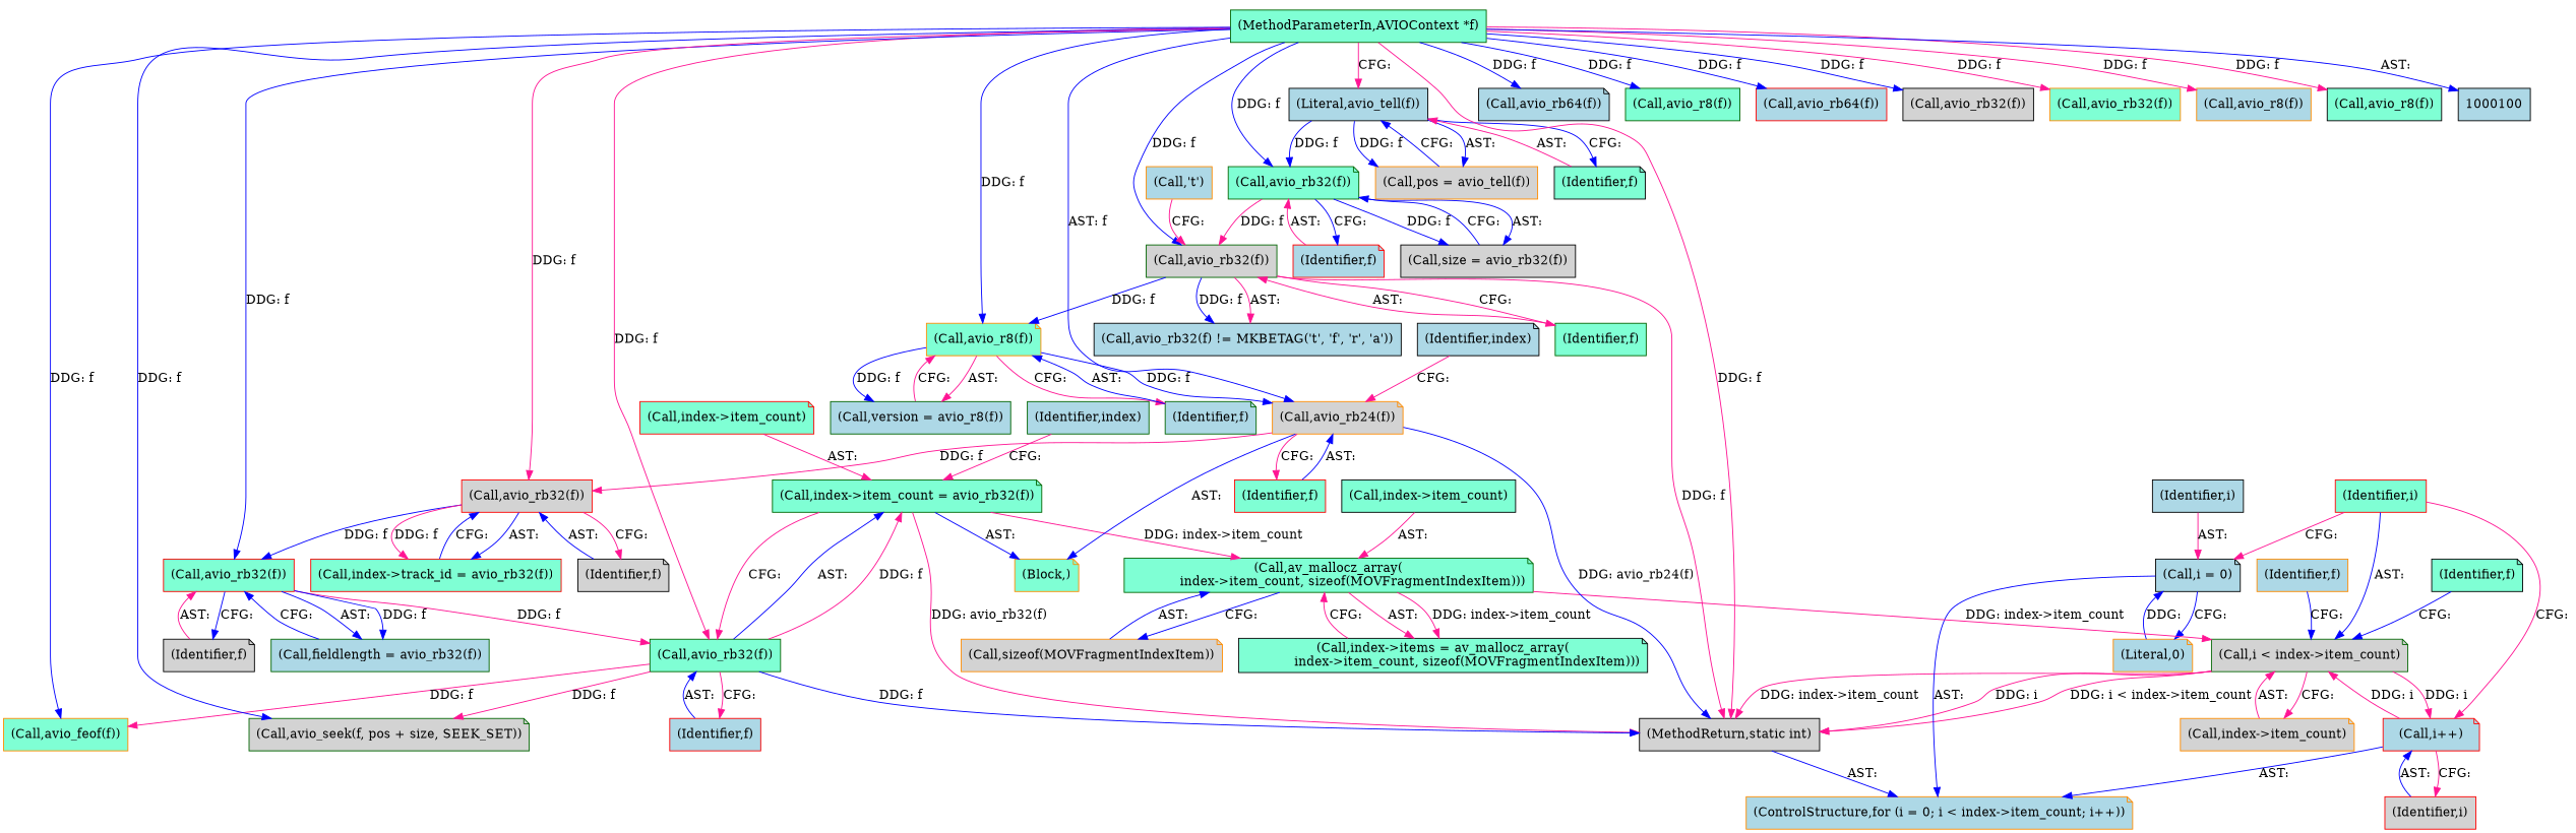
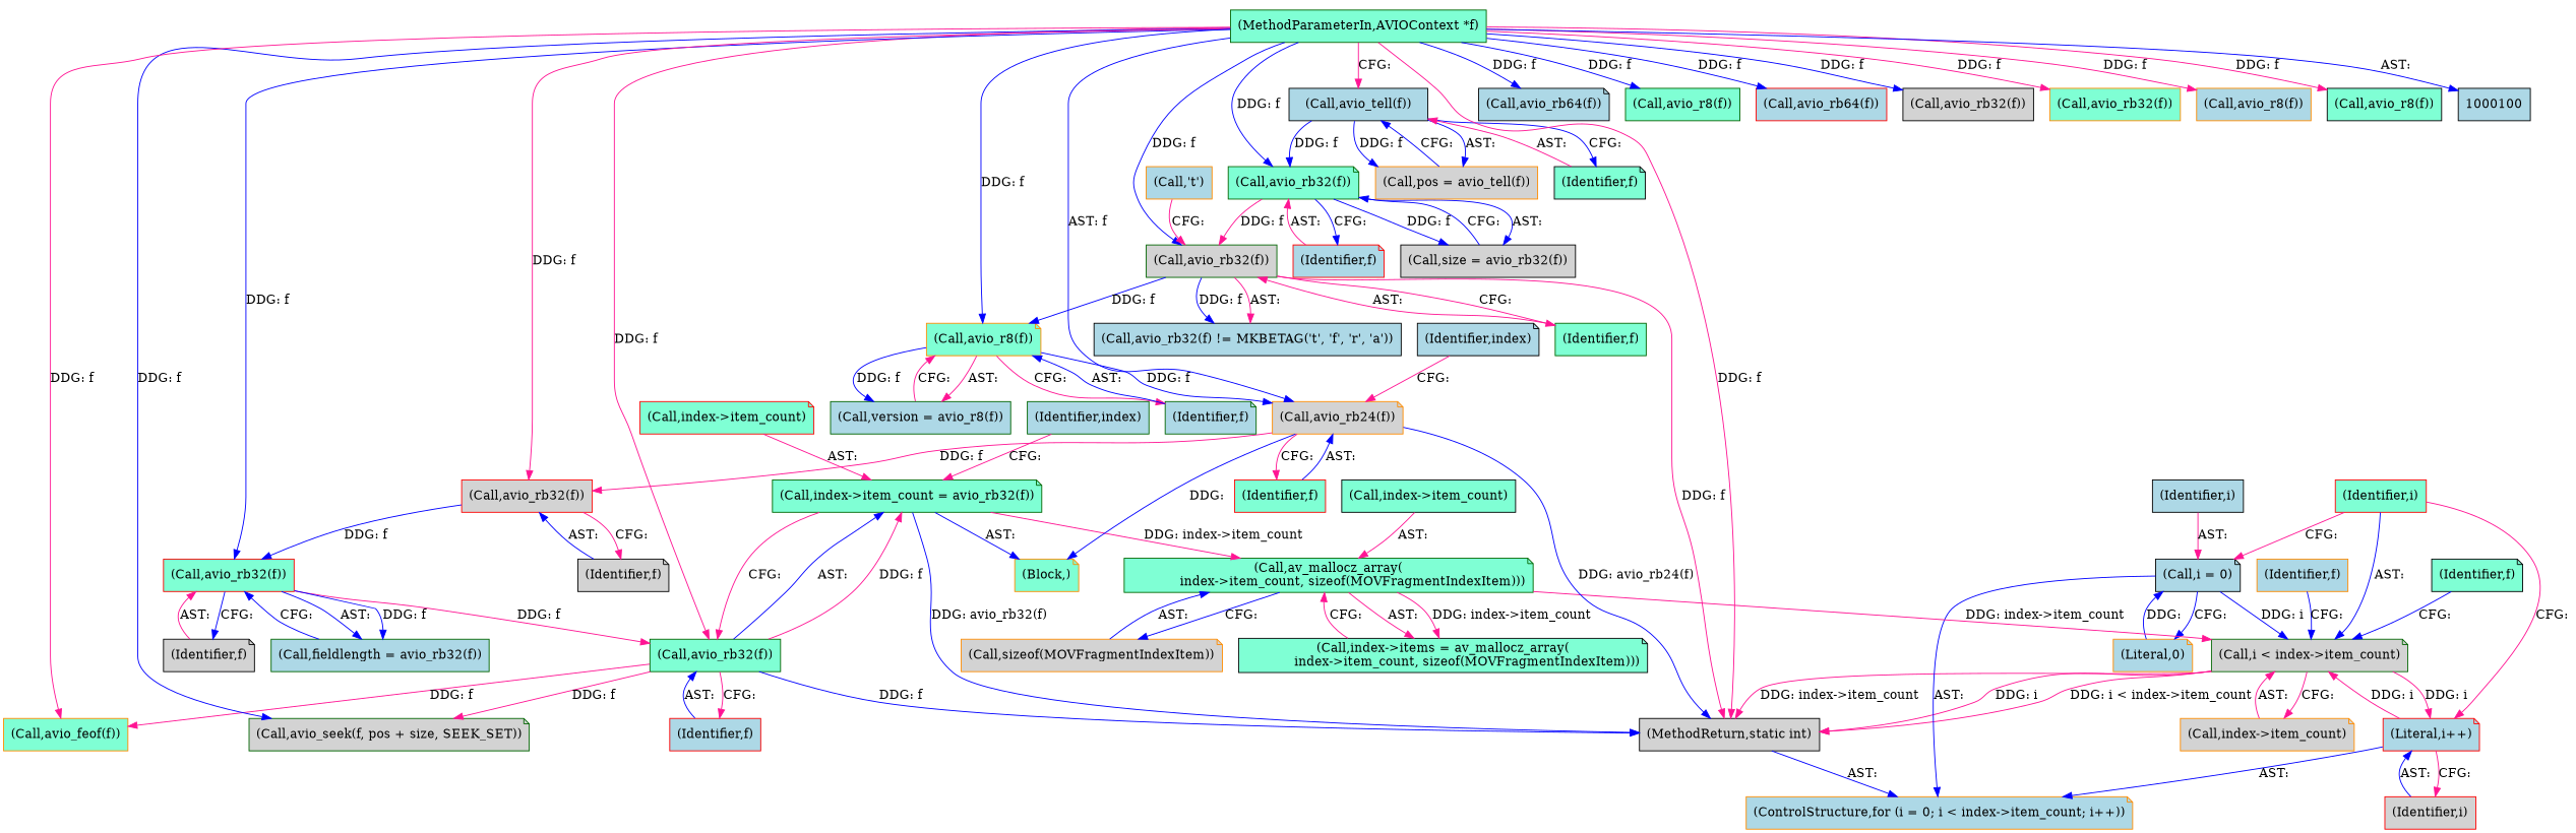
  digraph {
    node [color=black fillcolor=aquamarine shape=box style=filled]
    edge [color=blue]
    n1 [color=darkgreen fillcolor=lightgrey label="(Call,i < index->item_count)" shape=note]
-   n2 [color=red fillcolor=lightblue label="(Call,i++)" shape=note]
+   n2 [color=red fillcolor=lightblue label="(Literal,i++)" shape=note]
    n3 [color=darkorange fillcolor=lightgrey label="(Call,index->item_count)" shape=note]
    n4 [fillcolor=lightgrey label="(MethodReturn,static int)"]
    n5 [color=darkorange fillcolor=lightblue label="(ControlStructure,for (i = 0; i < index->item_count; i++))" shape=note]
    n6 [color=red fillcolor=lightgrey label="(Identifier,i)"]
    n7 [fillcolor=lightblue label="(Call,i = 0)" shape=note]
    n8 [color=darkorange fillcolor=lightblue label="(Literal,0)" shape=note]
    n9 [color=darkgreen label="(Call,av_mallocz_array(\n            index->item_count, sizeof(MOVFragmentIndexItem)))" shape=note]
    n10 [color=darkorange fillcolor=lightgrey label="(Call,sizeof(MOVFragmentIndexItem))" shape=note]
    n11 [label="(Call,index->items = av_mallocz_array(\n            index->item_count, sizeof(MOVFragmentIndexItem)))" shape=note]
    n12 [color=darkgreen label="(Call,index->item_count = avio_rb32(f))" shape=note]
    n13 [color=darkgreen label="(Call,avio_rb32(f))"]
    n14 [color=darkorange label="(Block,)" shape=note]
    n15 [color=darkgreen fillcolor=lightgrey label="(Call,avio_seek(f, pos + size, SEEK_SET))" shape=note]
    n16 [color=red fillcolor=lightblue label="(Identifier,f)"]
    n17 [color=darkorange label="(Call,avio_feof(f))"]
    n18 [color=red label="(Call,avio_rb32(f))"]
    n19 [fillcolor=lightgrey label="(Identifier,f)" shape=note]
    n20 [color=darkgreen fillcolor=lightblue label="(Call,fieldlength = avio_rb32(f))"]
    n21 [color=red fillcolor=lightgrey label="(Call,avio_rb32(f))"]
-   n22 [color=red label="(Call,index->track_id = avio_rb32(f))"]
    n23 [fillcolor=lightgrey label="(Identifier,f)" shape=note]
    n24 [color=darkorange fillcolor=lightgrey label="(Call,avio_rb24(f))" shape=note]
    n25 [color=red label="(Identifier,f)"]
    n26 [color=darkorange label="(Call,avio_r8(f))" shape=note]
    n27 [color=darkgreen fillcolor=lightblue label="(Identifier,f)" shape=note]
    n28 [color=darkgreen fillcolor=lightblue label="(Call,version = avio_r8(f))"]
    n29 [color=darkgreen fillcolor=lightgrey label="(Call,avio_rb32(f))"]
    n30 [fillcolor=lightblue label="(Call,avio_rb32(f) != MKBETAG('t', 'f', 'r', 'a'))"]
    n31 [color=darkgreen label="(Identifier,f)"]
    n32 [color=darkgreen label="(Call,avio_rb32(f))" shape=note]
    n33 [fillcolor=lightgrey label="(Call,size = avio_rb32(f))"]
    n34 [color=red fillcolor=lightblue label="(Identifier,f)" shape=note]
-   n35 [fillcolor=lightblue label="(Literal,avio_tell(f))"]
+   n35 [fillcolor=lightblue label="(Call,avio_tell(f))"]
    n36 [label="(Identifier,f)" shape=note]
    n37 [color=darkorange fillcolor=lightgrey label="(Call,pos = avio_tell(f))"]
    n38 [color=darkgreen label="(MethodParameterIn,AVIOContext *f)"]
    n39 [fillcolor=lightblue label="(Call,avio_rb64(f))" shape=note]
    n40 [color=darkgreen label="(Call,avio_r8(f))"]
    n41 [color=red fillcolor=lightblue label="(Call,avio_rb64(f))"]
    n42 [fillcolor=lightgrey label="(Call,avio_rb32(f))"]
    n43 [color=darkorange label="(Call,avio_rb32(f))"]
    n44 [color=darkorange fillcolor=lightblue label="(Call,avio_r8(f))"]
    n45 [label="(Call,avio_r8(f))"]
    1000100 [fillcolor=lightblue]
    n47 [fillcolor=lightblue label="(Identifier,index)" shape=note]
    n48 [color=red label="(Identifier,i)"]
    n49 [label="(Identifier,f)" shape=note]
    n50 [color=red label="(Call,index->item_count)" shape=note]
    n51 [color=darkorange fillcolor=lightblue label="(Call,'t')"]
    n52 [fillcolor=lightblue label="(Identifier,i)"]
    n53 [color=darkorange fillcolor=lightblue label="(Identifier,f)"]
    n54 [label="(Call,index->item_count)"]
    n55 [color=darkgreen fillcolor=lightblue label="(Identifier,index)"]
    n1 -> n2 [color=deeppink label="DDG: i"]
    n1 -> n3 [color=deeppink label="CFG: "]
    n1 -> n4 [color=deeppink label="DDG: i"]
    n1 -> n4 [color=deeppink label="DDG: i < index->item_count"]
    n1 -> n4 [color=deeppink label="DDG: index->item_count"]
    n2 -> n1 [color=deeppink label="DDG: i"]
    n2 -> n5 [label="AST: "]
    n2 -> n6 [color=deeppink label="CFG: "]
    n3 -> n1 [color=deeppink label="AST: "]
    n4 -> n5 [label="AST: "]
    n6 -> n2 [label="AST: "]
+   n7 -> n1 [label="DDG: i"]
    n7 -> n5 [label="AST: "]
    n7 -> n8 [label="CFG: "]
    n8 -> n7 [label="DDG: "]
    n9 -> n1 [color=deeppink label="DDG: index->item_count"]
    n9 -> n10 [label="CFG: "]
    n9 -> n11 [color=deeppink label="AST: "]
    n9 -> n11 [color=deeppink label="DDG: index->item_count"]
    n10 -> n9 [label="AST: "]
    n11 -> n9 [color=deeppink label="CFG: "]
-   n12 -> n4 [color=deeppink label="DDG: avio_rb32(f)"]
+   n12 -> n4 [label="DDG: avio_rb32(f)"]
    n12 -> n9 [color=deeppink label="DDG: index->item_count"]
    n12 -> n13 [color=deeppink label="CFG: "]
    n12 -> n14 [label="AST: "]
    n13 -> n4 [label="DDG: f"]
    n13 -> n12 [label="AST: "]
    n13 -> n12 [color=deeppink label="DDG: f"]
    n13 -> n15 [color=deeppink label="DDG: f"]
    n13 -> n16 [color=deeppink label="CFG: "]
    n13 -> n17 [color=deeppink label="DDG: f"]
    n16 -> n13 [label="AST: "]
    n18 -> n13 [color=deeppink label="DDG: f"]
    n18 -> n19 [label="CFG: "]
    n18 -> n20 [label="AST: "]
    n18 -> n20 [label="DDG: f"]
    n19 -> n18 [color=deeppink label="AST: "]
    n20 -> n18 [label="CFG: "]
    n21 -> n18 [label="DDG: f"]
-   n21 -> n22 [label="AST: "]
-   n21 -> n22 [color=deeppink label="DDG: f"]
    n21 -> n23 [color=deeppink label="CFG: "]
-   n22 -> n21 [label="CFG: "]
    n23 -> n21 [label="AST: "]
    n24 -> n4 [label="DDG: avio_rb24(f)"]
-   n24 -> n14 [label="AST: "]
+   n24 -> n14 [label="DDG: "]
    n24 -> n21 [color=deeppink label="DDG: f"]
    n24 -> n25 [color=deeppink label="CFG: "]
    n25 -> n24 [label="AST: "]
    n26 -> n24 [label="DDG: f"]
    n26 -> n27 [color=deeppink label="CFG: "]
    n26 -> n28 [color=deeppink label="AST: "]
    n26 -> n28 [label="DDG: f"]
    n27 -> n26 [label="AST: "]
    n28 -> n26 [color=deeppink label="CFG: "]
    n29 -> n4 [color=deeppink label="DDG: f"]
    n29 -> n26 [label="DDG: f"]
    n29 -> n30 [color=deeppink label="AST: "]
    n29 -> n30 [label="DDG: f"]
    n29 -> n31 [color=deeppink label="CFG: "]
    n31 -> n29 [color=deeppink label="AST: "]
    n32 -> n29 [color=deeppink label="DDG: f"]
    n32 -> n33 [label="AST: "]
    n32 -> n33 [label="DDG: f"]
    n32 -> n34 [label="CFG: "]
    n33 -> n32 [label="CFG: "]
    n34 -> n32 [color=deeppink label="AST: "]
    n35 -> n32 [label="DDG: f"]
    n35 -> n36 [label="CFG: "]
    n35 -> n37 [label="AST: "]
    n35 -> n37 [label="DDG: f"]
    n36 -> n35 [color=deeppink label="AST: "]
    n37 -> n35 [label="CFG: "]
    n38 -> n4 [color=deeppink label="DDG: f"]
    n38 -> n13 [color=deeppink label="DDG: f"]
    n38 -> n15 [label="DDG: f"]
-   n38 -> n17 [label="DDG: f"]
+   n38 -> n17 [color=deeppink label="DDG: f"]
    n38 -> n18 [label="DDG: f"]
    n38 -> n21 [color=deeppink label="DDG: f"]
    n38 -> n24 [label="AST: f"]
    n38 -> n26 [label="DDG: f"]
    n38 -> n29 [label="DDG: f"]
    n38 -> n32 [label="DDG: f"]
    n38 -> n35 [color=deeppink label="CFG: "]
    n38 -> n39 [label="DDG: f"]
    n38 -> n40 [label="DDG: f"]
    n38 -> n41 [label="DDG: f"]
    n38 -> n42 [label="DDG: f"]
    n38 -> n43 [color=deeppink label="DDG: f"]
    n38 -> n44 [color=deeppink label="DDG: f"]
    n38 -> n45 [color=deeppink label="DDG: f"]
    n38 -> 1000100 [label="AST: "]
    n47 -> n24 [color=deeppink label="CFG: "]
    n48 -> n1 [label="AST: "]
    n48 -> n2 [color=deeppink label="CFG: "]
    n48 -> n7 [color=deeppink label="CFG: "]
    n49 -> n1 [label="CFG: "]
    n50 -> n12 [color=deeppink label="AST: "]
    n51 -> n29 [color=deeppink label="CFG: "]
    n52 -> n7 [color=deeppink label="AST: "]
    n53 -> n1 [label="CFG: "]
    n54 -> n9 [color=deeppink label="AST: "]
    n55 -> n12 [color=deeppink label="CFG: "]
  }
